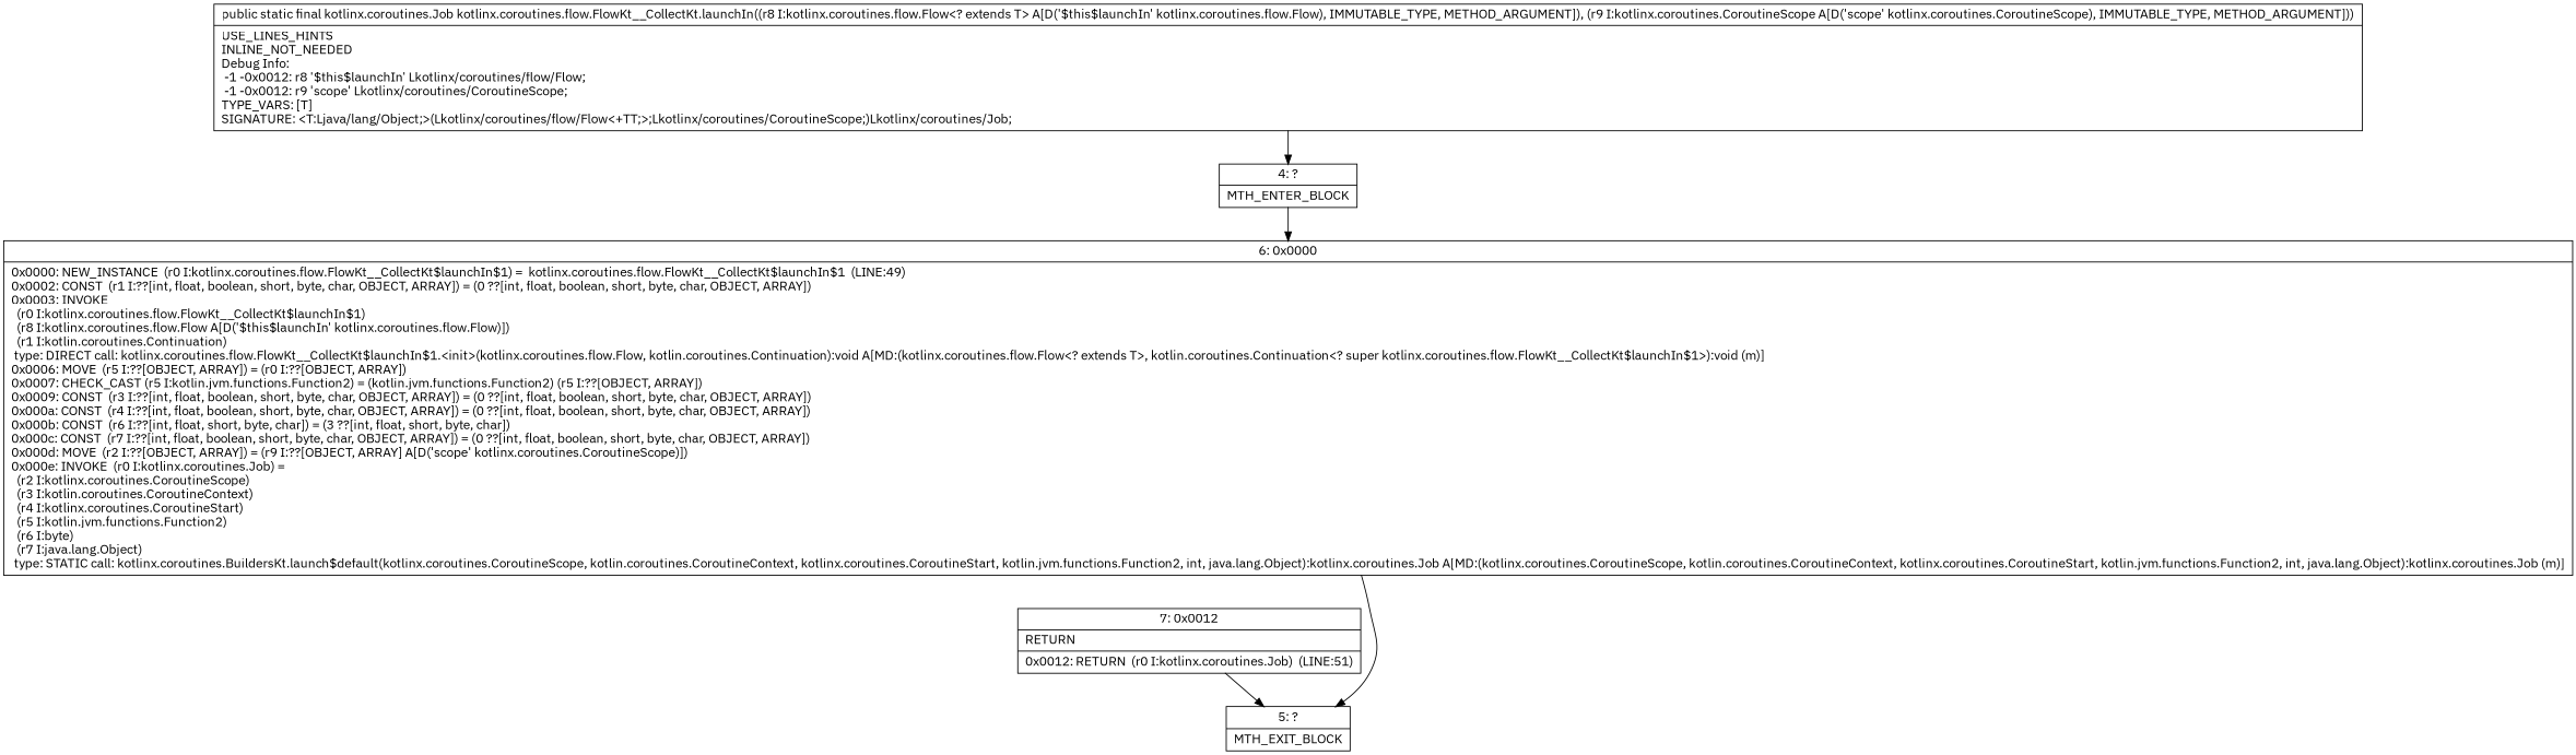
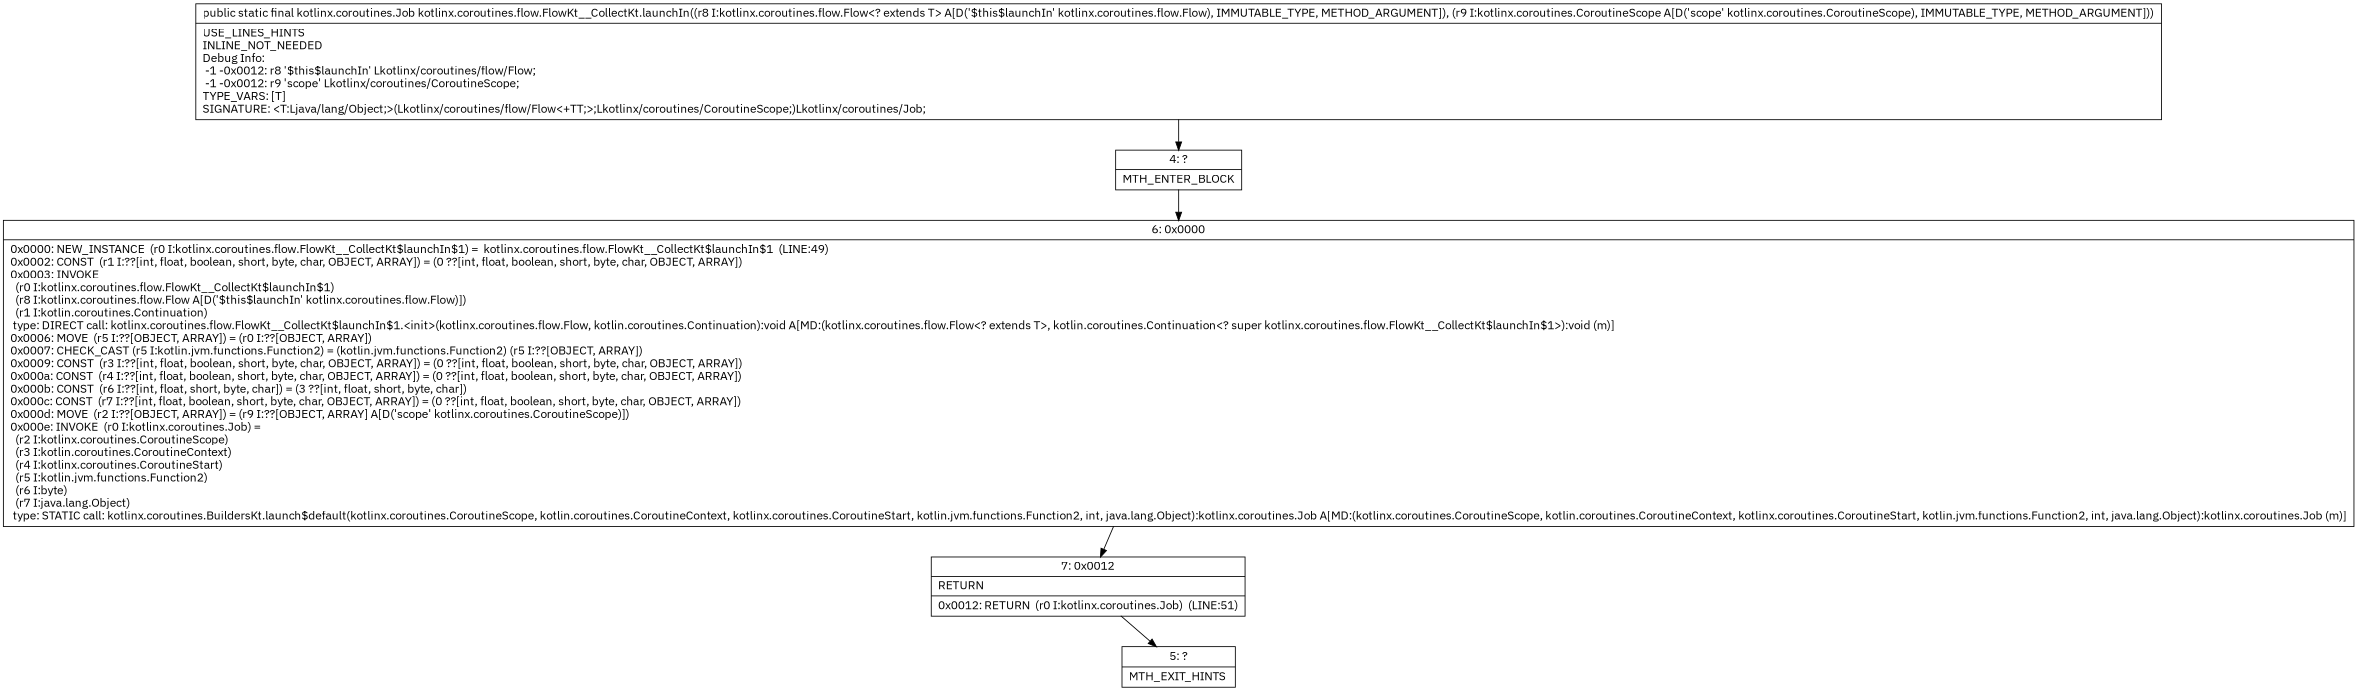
  digraph {
    fontname="IBM Plex Sans"
    node [fontname="IBM Plex Sans" shape=record]
    edge [fontname="IBM Plex Sans"]
    n1 [label="{4\:\ ?|MTH_ENTER_BLOCK\l}"]
    n2 [label="{6\:\ 0x0000|0x0000: NEW_INSTANCE  (r0 I:kotlinx.coroutines.flow.FlowKt__CollectKt$launchIn$1) =  kotlinx.coroutines.flow.FlowKt__CollectKt$launchIn$1  (LINE:49)\l0x0002: CONST  (r1 I:??[int, float, boolean, short, byte, char, OBJECT, ARRAY]) = (0 ??[int, float, boolean, short, byte, char, OBJECT, ARRAY]) \l0x0003: INVOKE  \l  (r0 I:kotlinx.coroutines.flow.FlowKt__CollectKt$launchIn$1)\l  (r8 I:kotlinx.coroutines.flow.Flow A[D('$this$launchIn' kotlinx.coroutines.flow.Flow)])\l  (r1 I:kotlin.coroutines.Continuation)\l type: DIRECT call: kotlinx.coroutines.flow.FlowKt__CollectKt$launchIn$1.\<init\>(kotlinx.coroutines.flow.Flow, kotlin.coroutines.Continuation):void A[MD:(kotlinx.coroutines.flow.Flow\<? extends T\>, kotlin.coroutines.Continuation\<? super kotlinx.coroutines.flow.FlowKt__CollectKt$launchIn$1\>):void (m)]\l0x0006: MOVE  (r5 I:??[OBJECT, ARRAY]) = (r0 I:??[OBJECT, ARRAY]) \l0x0007: CHECK_CAST (r5 I:kotlin.jvm.functions.Function2) = (kotlin.jvm.functions.Function2) (r5 I:??[OBJECT, ARRAY]) \l0x0009: CONST  (r3 I:??[int, float, boolean, short, byte, char, OBJECT, ARRAY]) = (0 ??[int, float, boolean, short, byte, char, OBJECT, ARRAY]) \l0x000a: CONST  (r4 I:??[int, float, boolean, short, byte, char, OBJECT, ARRAY]) = (0 ??[int, float, boolean, short, byte, char, OBJECT, ARRAY]) \l0x000b: CONST  (r6 I:??[int, float, short, byte, char]) = (3 ??[int, float, short, byte, char]) \l0x000c: CONST  (r7 I:??[int, float, boolean, short, byte, char, OBJECT, ARRAY]) = (0 ??[int, float, boolean, short, byte, char, OBJECT, ARRAY]) \l0x000d: MOVE  (r2 I:??[OBJECT, ARRAY]) = (r9 I:??[OBJECT, ARRAY] A[D('scope' kotlinx.coroutines.CoroutineScope)]) \l0x000e: INVOKE  (r0 I:kotlinx.coroutines.Job) = \l  (r2 I:kotlinx.coroutines.CoroutineScope)\l  (r3 I:kotlin.coroutines.CoroutineContext)\l  (r4 I:kotlinx.coroutines.CoroutineStart)\l  (r5 I:kotlin.jvm.functions.Function2)\l  (r6 I:byte)\l  (r7 I:java.lang.Object)\l type: STATIC call: kotlinx.coroutines.BuildersKt.launch$default(kotlinx.coroutines.CoroutineScope, kotlin.coroutines.CoroutineContext, kotlinx.coroutines.CoroutineStart, kotlin.jvm.functions.Function2, int, java.lang.Object):kotlinx.coroutines.Job A[MD:(kotlinx.coroutines.CoroutineScope, kotlin.coroutines.CoroutineContext, kotlinx.coroutines.CoroutineStart, kotlin.jvm.functions.Function2, int, java.lang.Object):kotlinx.coroutines.Job (m)]\l}"]
    n3 [label="{7\:\ 0x0012|RETURN\l|0x0012: RETURN  (r0 I:kotlinx.coroutines.Job)  (LINE:51)\l}"]
-   n4 [label="{5\:\ ?|MTH_EXIT_BLOCK\l}"]
+   n4 [label="{5\:\ ?|MTH_EXIT_HINTS\l}"]
    n5 [label="{public static final kotlinx.coroutines.Job kotlinx.coroutines.flow.FlowKt__CollectKt.launchIn((r8 I:kotlinx.coroutines.flow.Flow\<? extends T\> A[D('$this$launchIn' kotlinx.coroutines.flow.Flow), IMMUTABLE_TYPE, METHOD_ARGUMENT]), (r9 I:kotlinx.coroutines.CoroutineScope A[D('scope' kotlinx.coroutines.CoroutineScope), IMMUTABLE_TYPE, METHOD_ARGUMENT]))  | USE_LINES_HINTS\lINLINE_NOT_NEEDED\lDebug Info:\l  \-1 \-0x0012: r8 '$this$launchIn' Lkotlinx\/coroutines\/flow\/Flow;\l  \-1 \-0x0012: r9 'scope' Lkotlinx\/coroutines\/CoroutineScope;\lTYPE_VARS: [T]\lSIGNATURE: \<T:Ljava\/lang\/Object;\>(Lkotlinx\/coroutines\/flow\/Flow\<+TT;\>;Lkotlinx\/coroutines\/CoroutineScope;)Lkotlinx\/coroutines\/Job;\l}"]
    n1 -> n2
-   n2 -> n4
+   n2 -> n3
    n3 -> n4
    n5 -> n1
  }
